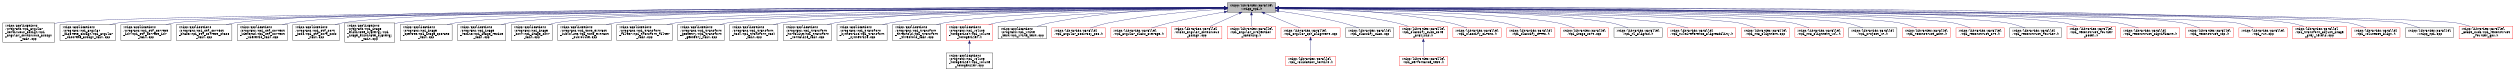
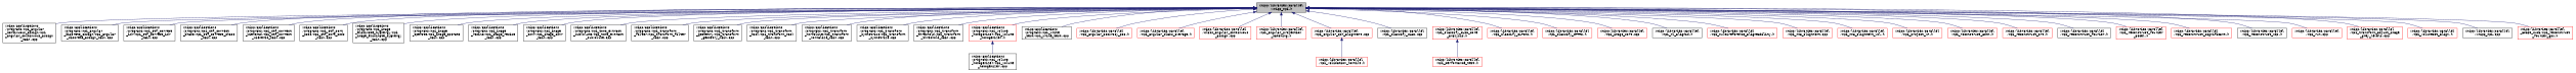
  digraph {
    fontname="DejaVu Sans Mono"
    node [color=red fillcolor=white fontname="DejaVu Sans Mono" fontsize=10 shape=record style=filled]
    edge [color=midnightblue dir=back fontname="DejaVu Sans Mono" fontsize=10 labelfontname=Helvetica labelfontsize=10 style=solid]
    n1 [color=black fillcolor=grey75 fontcolor=black height=0.2 label="xmipp/libraries/parallel\l/xmipp_mpi.h" width=0.4]
    n2 [color=black height=0.2 label="xmipp/applications\l/programs/mpi_angular\l_continuous_assign/mpi\l_angular_continuous_assign\l_main.cpp" width=0.4]
    n3 [color=black height=0.2 label="xmipp/applications\l/programs/mpi_angular\l_discrete_assign/mpi_angular\l_discrete_assign_main.cpp" width=0.4]
    n4 [color=black height=0.2 label="xmipp/applications\l/programs/mpi_ctf_correct\l_idr/mpi_ctf_correct_idr\l_main.cpp" width=0.4]
    n5 [color=black height=0.2 label="xmipp/applications\l/programs/mpi_ctf_correct\l_phase/mpi_ctf_correct_phase\l_main.cpp" width=0.4]
    n6 [color=black height=0.2 label="xmipp/applications\l/programs/mpi_ctf_correct\l_wiener2d/mpi_ctf_correct\l_wiener2d_main.cpp" width=0.4]
    n7 [color=black height=0.2 label="xmipp/applications\l/programs/mpi_ctf_sort\l_psds/mpi_ctf_sort_psds\l_main.cpp" width=0.4]
    n8 [color=black height=0.2 label="xmipp/applications\l/programs/mpi_image\l_eliminate_byEnergy/mpi\l_image_eliminate_byEnergy\l_main.cpp" width=0.4]
    n9 [color=black height=0.2 label="xmipp/applications\l/programs/mpi_image\l_operate/mpi_image_operate\l_main.cpp" width=0.4]
    n10 [color=black height=0.2 label="xmipp/applications\l/programs/mpi_image\l_resize/mpi_image_resize\l_main.cpp" width=0.4]
    n11 [color=black height=0.2 label="xmipp/applications\l/programs/mpi_image\l_ssnr/mpi_image_ssnr\l_main.cpp" width=0.4]
    n12 [color=black height=0.2 label="xmipp/applications\l/programs/mpi_tomo_extract\l_subvolume/mpi_tomo_extract\l_subvolume.cpp" width=0.4]
    n13 [color=black height=0.2 label="xmipp/applications\l/programs/mpi_transform\l_filter/mpi_transform_filter\l_main.cpp" width=0.4]
    n14 [color=black height=0.2 label="xmipp/applications\l/programs/mpi_transform\l_geometry/mpi_transform\l_geometry_main.cpp" width=0.4]
    n15 [color=black height=0.2 label="xmipp/applications\l/programs/mpi_transform\l_mask/mpi_transform_mask\l_main.cpp" width=0.4]
    n16 [color=black height=0.2 label="xmipp/applications\l/programs/mpi_transform\l_normalize/mpi_transform\l_normalize_main.cpp" width=0.4]
    n17 [color=black height=0.2 label="xmipp/applications\l/programs/mpi_transform\l_symmetrize/mpi_transform\l_symmetrize.cpp" width=0.4]
    n18 [color=black height=0.2 label="xmipp/applications\l/programs/mpi_transform\l_threshold/mpi_transform\l_threshold_main.cpp" width=0.4]
    n19 [height=0.2 label="xmipp/applications\l/programs/mpi_volume\l_homogenizer/mpi_volume\l_homogenizer.h" width=0.4]
    n20 [color=black height=0.2 label="xmipp/applications\l/programs/mpi_write\l_test/mpi_write_test.cpp" width=0.4]
    n21 [height=0.2 label="xmipp/libraries/parallel\l/mpi_angular_accuracy_pca.h" width=0.4]
    n22 [height=0.2 label="xmipp/libraries/parallel\l/mpi_angular_class_average.h" width=0.4]
    n23 [height=0.2 label="xmipp/libraries/parallel\l/class_angular_continuous\l_assign.cpp" width=0.4]
    n24 [height=0.2 label="xmipp/libraries/parallel\l/mpi_angular_projection\l_matching.h" width=0.4]
    n25 [height=0.2 label="xmipp/libraries/parallel\l/mpi_angular_sph_alignment.cpp" width=0.4]
    n26 [color=black height=0.2 label="xmipp/libraries/parallel\l/mpi_classify_CL2D.cpp" width=0.4]
    n27 [height=0.2 label="xmipp/libraries/parallel\l/mpi_classify_CL2D_core\l_analysis.h" width=0.4]
    n28 [height=0.2 label="xmipp/libraries/parallel\l/mpi_classify_CLTomo.h" width=0.4]
    n29 [height=0.2 label="xmipp/libraries/parallel\l/mpi_classify_FTTRI.h" width=0.4]
    n30 [height=0.2 label="xmipp/libraries/parallel\l/mpi_image_sort.cpp" width=0.4]
    n31 [color=black height=0.2 label="xmipp/libraries/parallel\l/mpi_ml_align2d.h" width=0.4]
    n32 [height=0.2 label="xmipp/libraries/parallel\l/mpi_multireference_aligneability.h" width=0.4]
    n33 [height=0.2 label="xmipp/libraries/parallel\l/mpi_nma_alignment.cpp" width=0.4]
    n34 [height=0.2 label="xmipp/libraries/parallel\l/mpi_nma_alignment_vol.h" width=0.4]
-   n35 [color=black height=0.2 label="xmipp/libraries/parallel\l/mpi_project_XR.h" width=0.4]
+   n35 [height=0.2 label="xmipp/libraries/parallel\l/mpi_project_XR.h" width=0.4]
    n36 [height=0.2 label="xmipp/libraries/parallel\l/mpi_reconstruct_admm.h" width=0.4]
    n37 [height=0.2 label="xmipp/libraries/parallel\l/mpi_reconstruct_art.h" width=0.4]
    n38 [color=black height=0.2 label="xmipp/libraries/parallel\l/mpi_reconstruct_fourier.h" width=0.4]
    n39 [height=0.2 label="xmipp/libraries/parallel\l/mpi_reconstruct_fourier\l_accel.h" width=0.4]
    n40 [height=0.2 label="xmipp/libraries/parallel\l/mpi_reconstruct_significant.h" width=0.4]
-   n41 [height=0.2 label="xmipp/libraries/parallel\l/mpi_reconstruct_wbp.h" width=0.4]
+   n41 [color=black height=0.2 label="xmipp/libraries/parallel\l/mpi_reconstruct_wbp.h" width=0.4]
    n42 [height=0.2 label="xmipp/libraries/parallel\l/mpi_run.cpp" width=0.4]
    n43 [height=0.2 label="xmipp/libraries/parallel\l/mpi_transform_adjust_image\l_grey_levels.cpp" width=0.4]
    n44 [height=0.2 label="xmipp/libraries/parallel\l/mpi_volumeset_align.h" width=0.4]
    n45 [color=black height=0.2 label="xmipp/libraries/parallel\l/xmipp_mpi.cpp" width=0.4]
    n46 [height=0.2 label="xmipp/libraries/parallel\l_adapt_cuda/mpi_reconstruct\l_fourier_gpu.h" width=0.4]
    n47 [color=black height=0.2 label="xmipp/applications\l/programs/mpi_volume\l_homogenizer/mpi_volume\l_homogenizer.cpp" width=0.4]
    n48 [height=0.2 label="xmipp/libraries/parallel\l/mpi_validation_nontilt.h" width=0.4]
    n49 [height=0.2 label="xmipp/libraries/parallel\l/mpi_performance_test.h" width=0.4]
    n1 -> n2
    n1 -> n3
    n1 -> n4
    n1 -> n5
    n1 -> n6
    n1 -> n7
    n1 -> n8
    n1 -> n9
    n1 -> n10
    n1 -> n11
    n1 -> n12
    n1 -> n13
    n1 -> n14
    n1 -> n15
    n1 -> n16
    n1 -> n17
    n1 -> n18
    n1 -> n19
    n1 -> n20
    n1 -> n21
    n1 -> n22
    n1 -> n23
    n1 -> n24
    n1 -> n25
    n1 -> n26
-   n1 -> n27
    n1 -> n28
    n1 -> n29
    n1 -> n30
    n1 -> n31
    n1 -> n32
    n1 -> n33
    n1 -> n34
    n1 -> n35
    n1 -> n36
    n1 -> n37
    n1 -> n38
    n1 -> n39
    n1 -> n40
    n1 -> n41
    n1 -> n42
    n1 -> n43
    n1 -> n44
    n1 -> n45
    n1 -> n46
    n19 -> n47
    n25 -> n48
    n27 -> n49
  }
